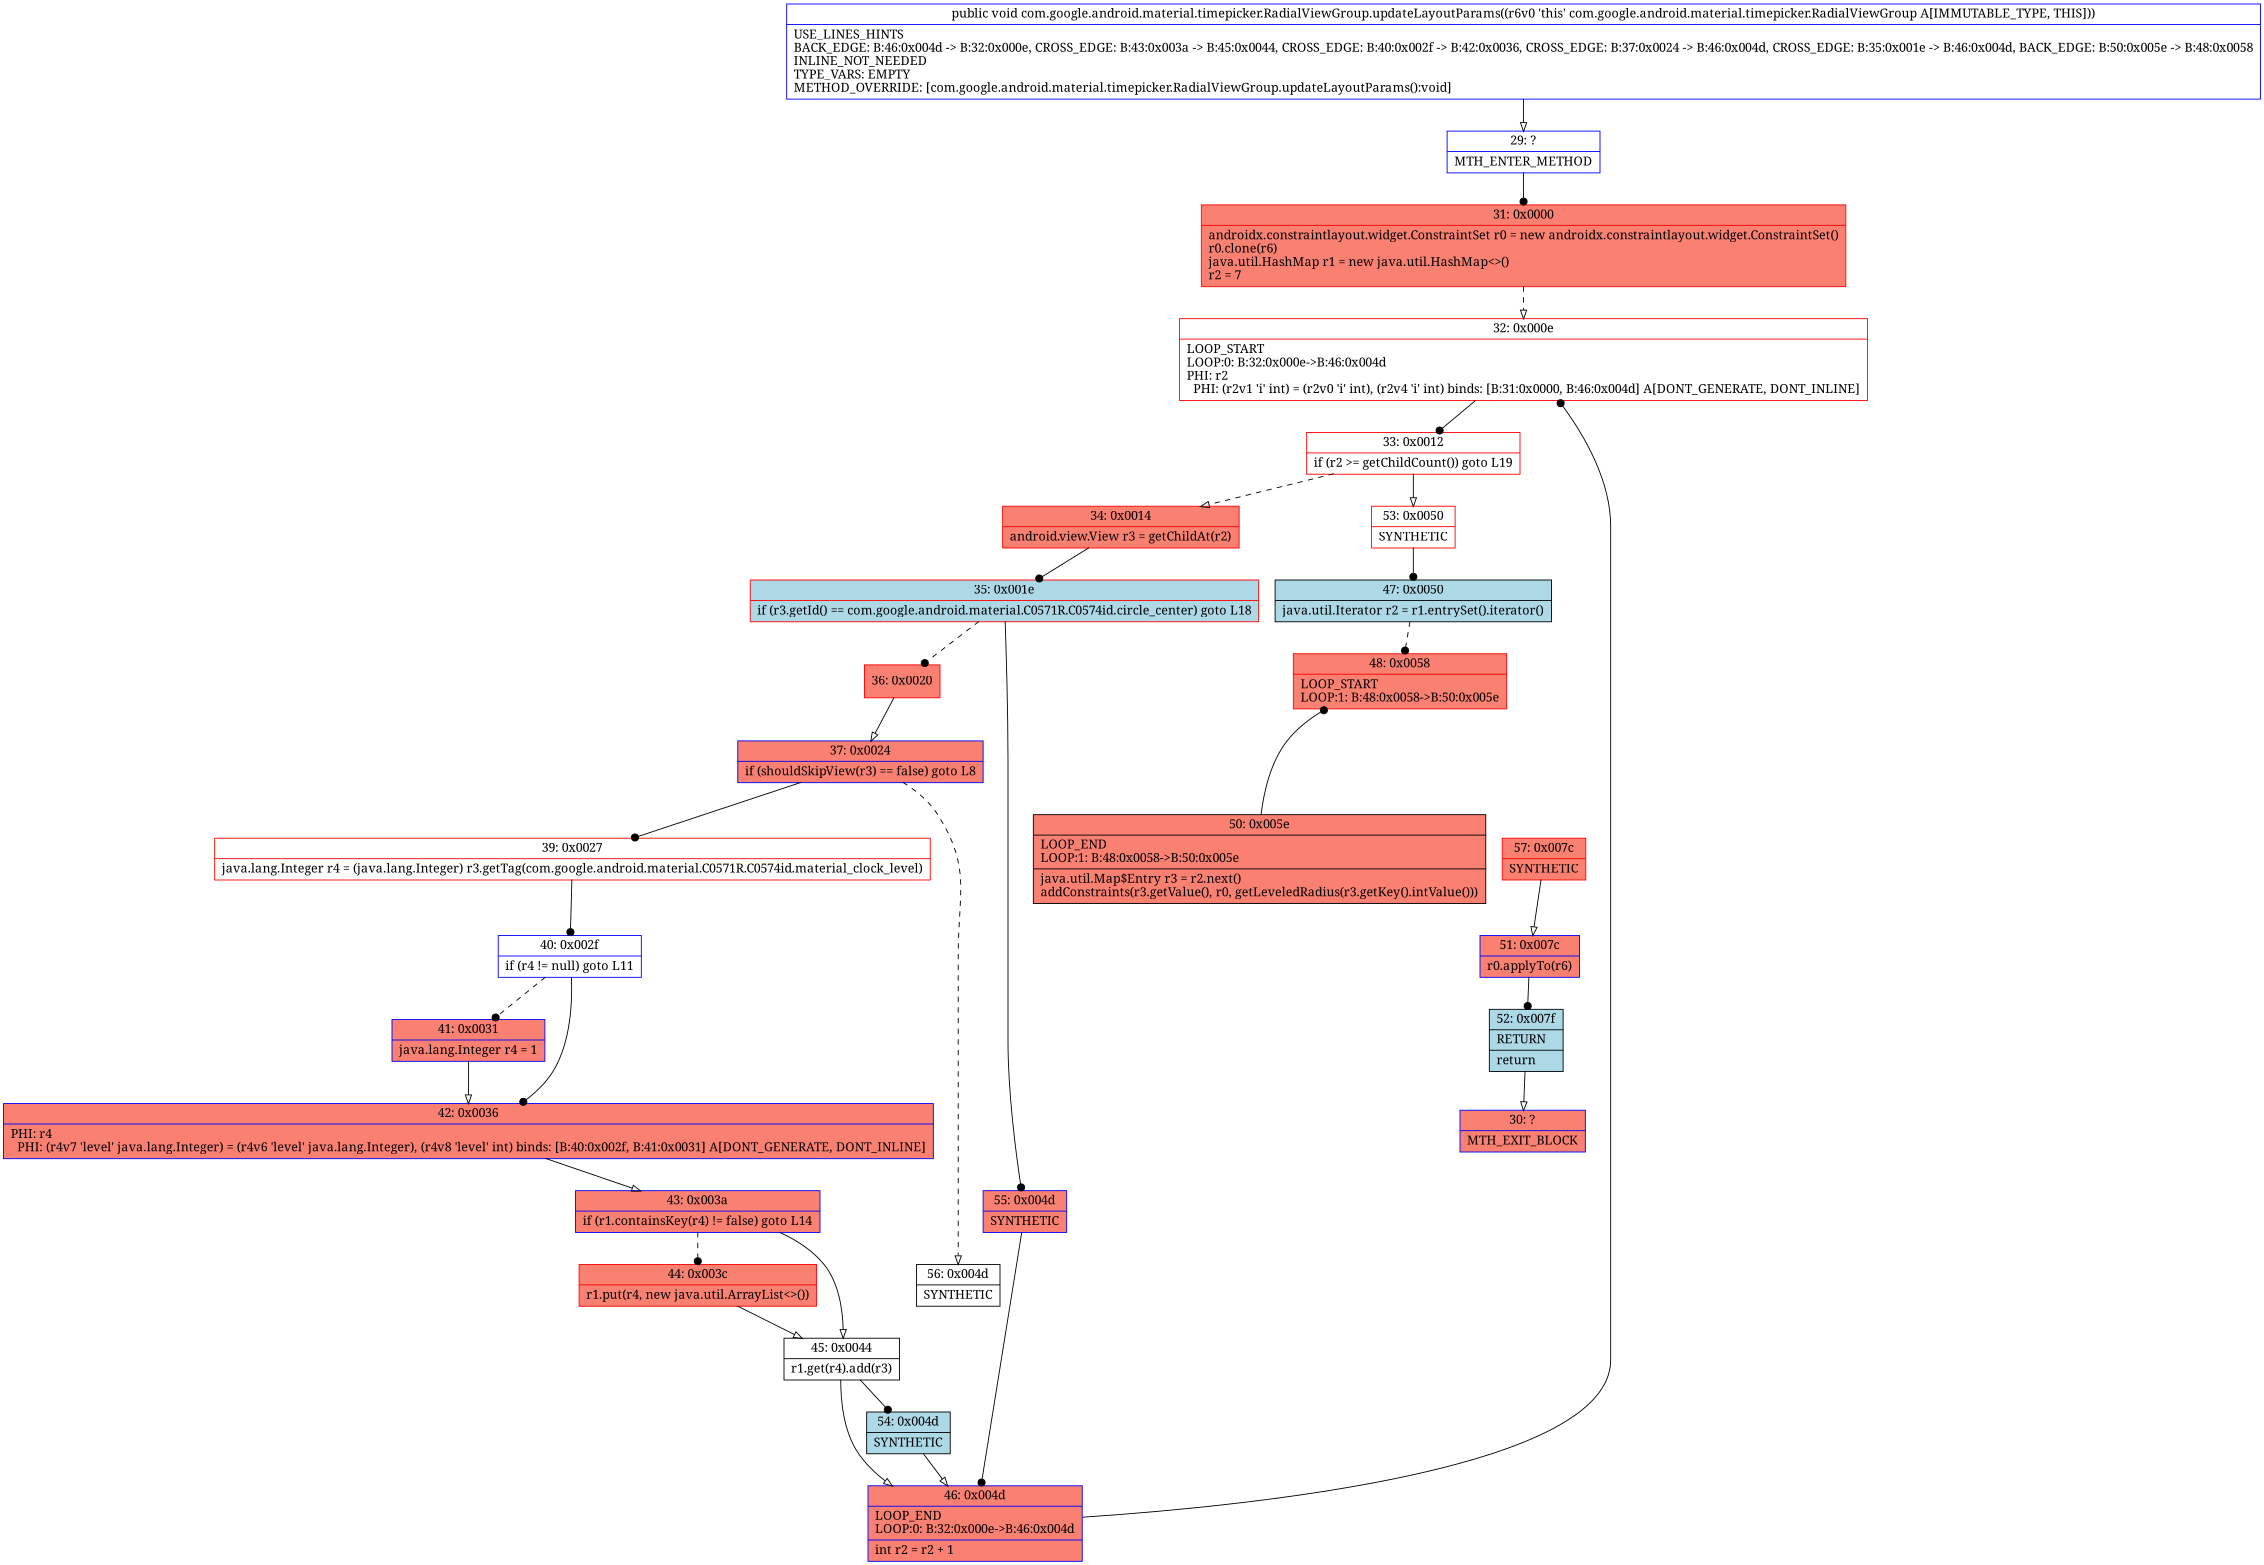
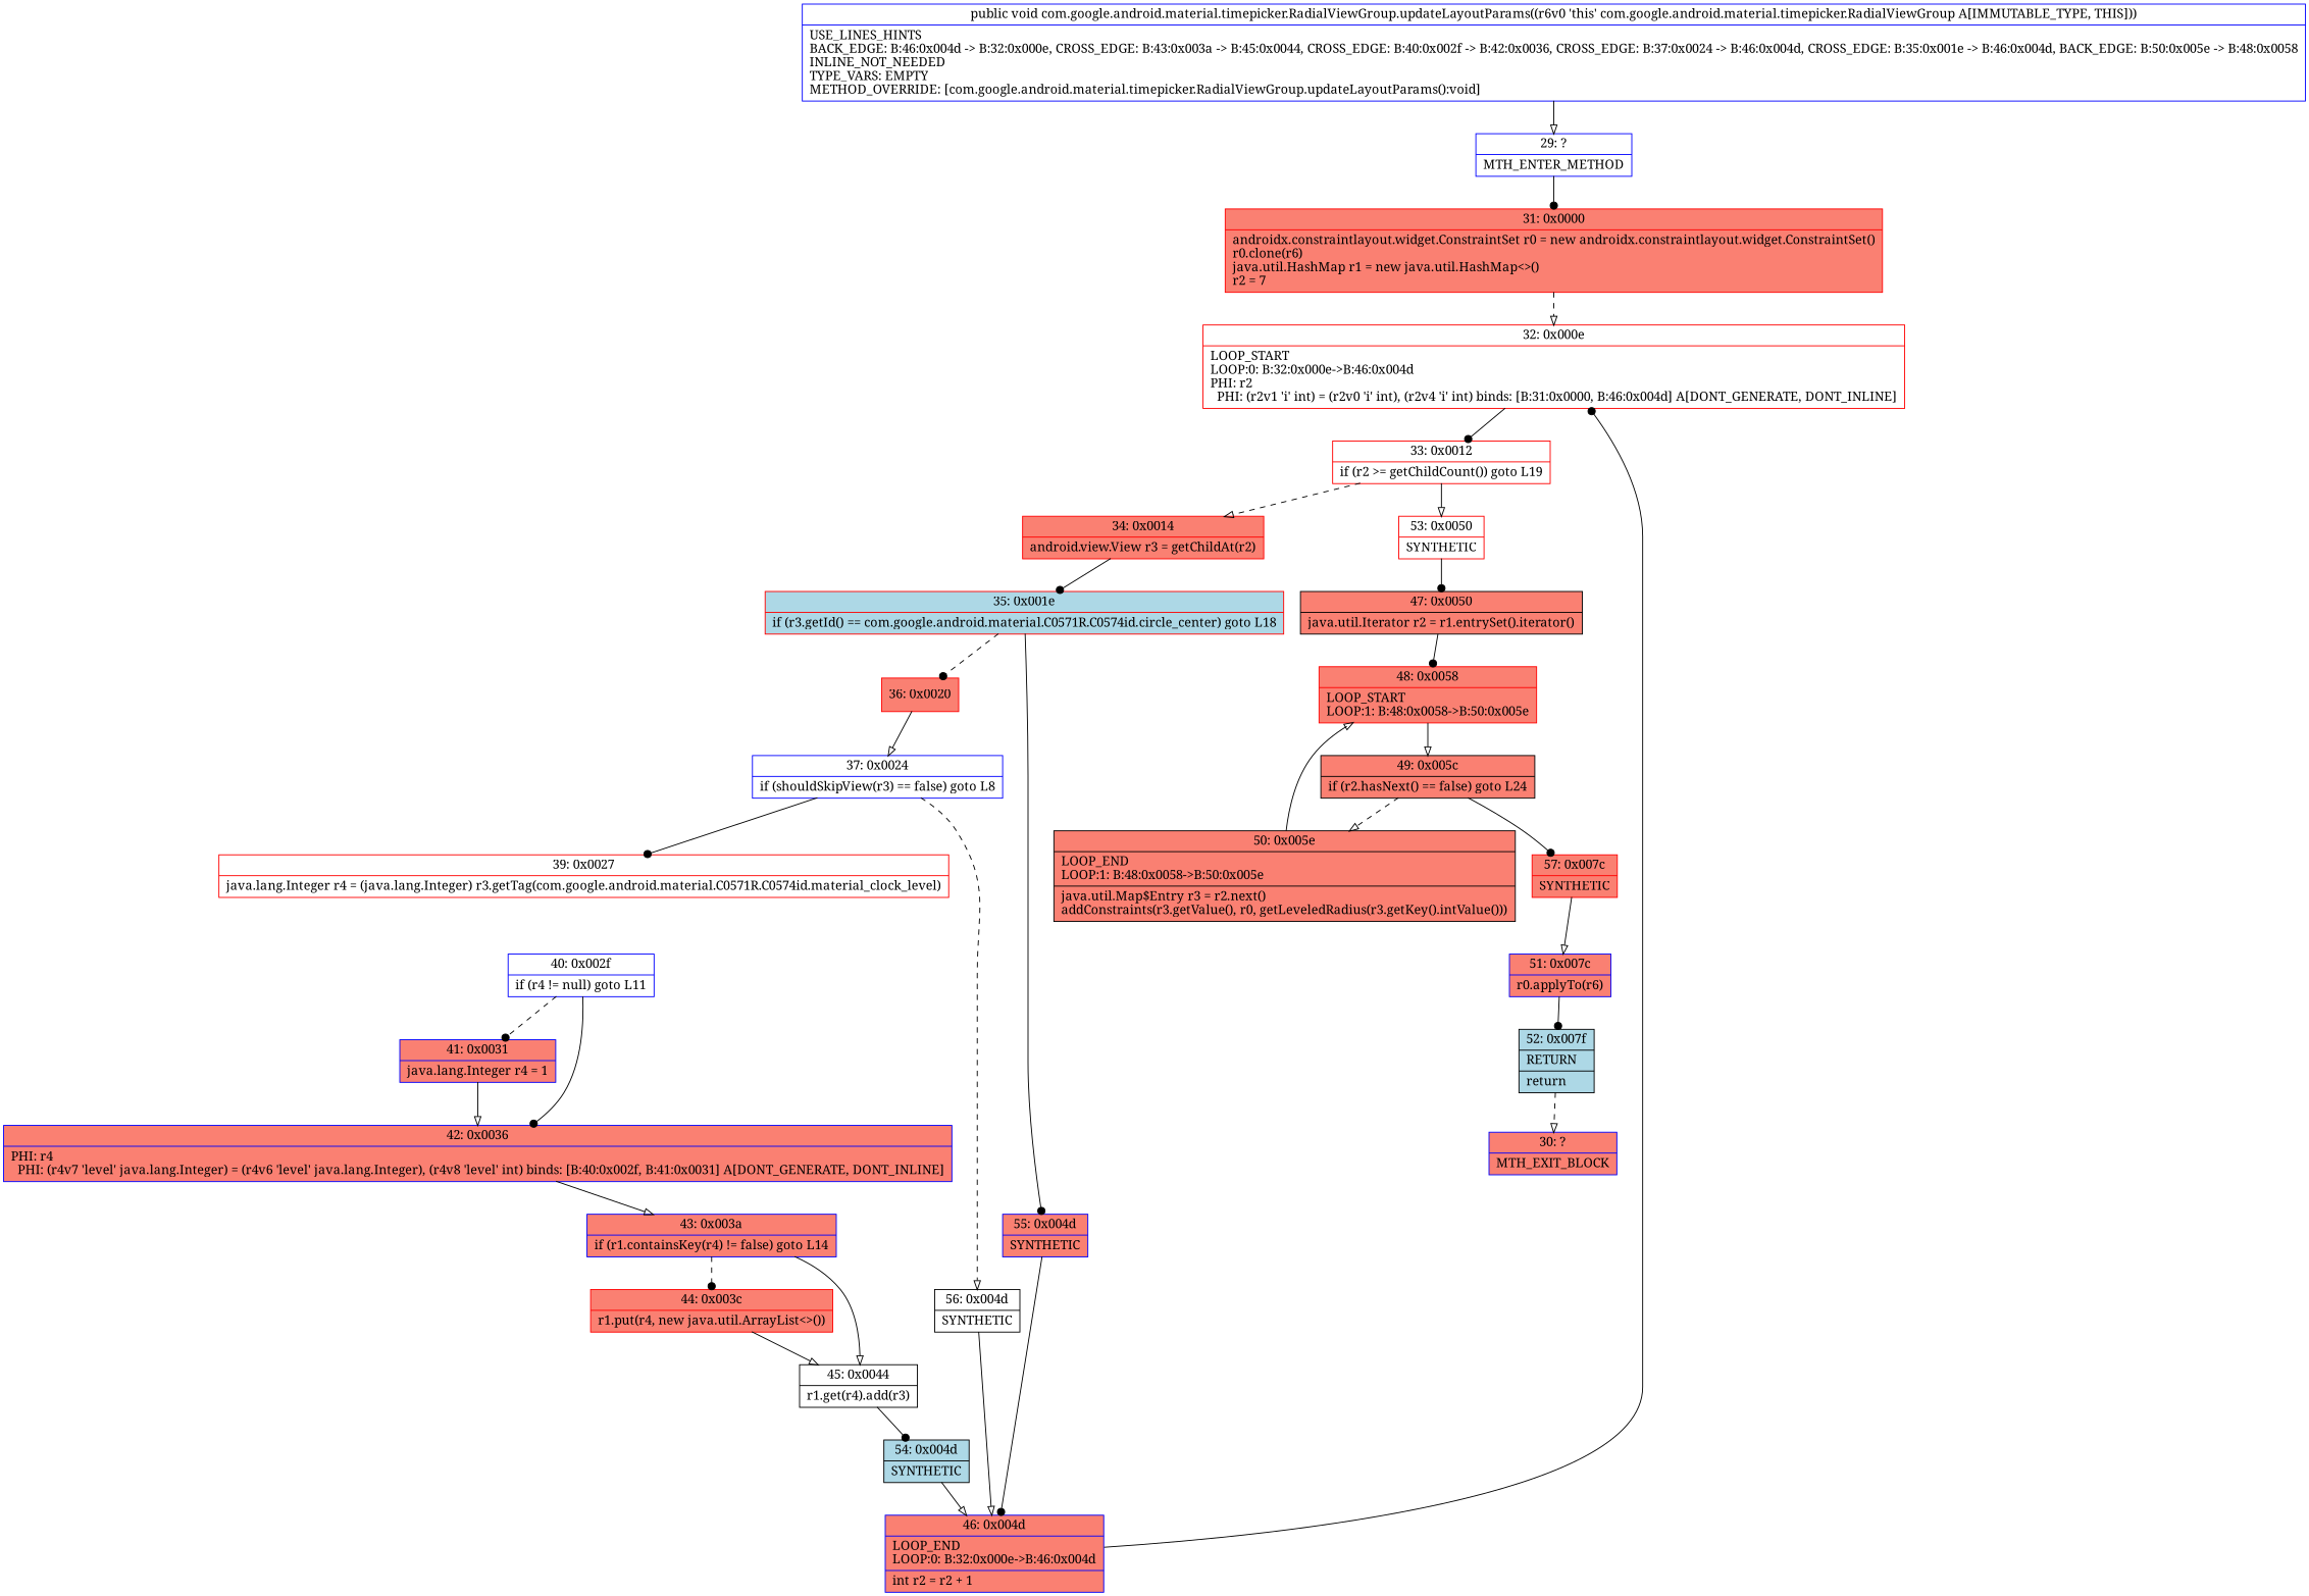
  digraph {
    fontname="Noto Serif"
    node [color=blue fillcolor=salmon fontname="Noto Serif" shape=record style=filled]
    edge [arrowhead=dot fontname="Noto Serif"]
    n1 [fillcolor=white label="{29\:\ ?|MTH_ENTER_METHOD\l}"]
    n2 [color=red label="{31\:\ 0x0000|androidx.constraintlayout.widget.ConstraintSet r0 = new androidx.constraintlayout.widget.ConstraintSet()\lr0.clone(r6)\ljava.util.HashMap r1 = new java.util.HashMap\<\>()\lr2 = 7\l}"]
    n3 [color=red fillcolor=white label="{32\:\ 0x000e|LOOP_START\lLOOP:0: B:32:0x000e\-\>B:46:0x004d\lPHI: r2 \l  PHI: (r2v1 'i' int) = (r2v0 'i' int), (r2v4 'i' int) binds: [B:31:0x0000, B:46:0x004d] A[DONT_GENERATE, DONT_INLINE]\l}"]
    n4 [color=red fillcolor=white label="{33\:\ 0x0012|if (r2 \>= getChildCount()) goto L19\l}"]
    n5 [color=red label="{34\:\ 0x0014|android.view.View r3 = getChildAt(r2)\l}"]
    n6 [color=red fillcolor=white label="{53\:\ 0x0050|SYNTHETIC\l}"]
    n7 [color=red fillcolor=lightblue label="{35\:\ 0x001e|if (r3.getId() == com.google.android.material.C0571R.C0574id.circle_center) goto L18\l}"]
-   n8 [color=black fillcolor=lightblue label="{47\:\ 0x0050|java.util.Iterator r2 = r1.entrySet().iterator()\l}"]
+   n8 [color=black label="{47\:\ 0x0050|java.util.Iterator r2 = r1.entrySet().iterator()\l}"]
    n9 [color=red label="{36\:\ 0x0020}"]
    n10 [label="{55\:\ 0x004d|SYNTHETIC\l}"]
-   n11 [label="{37\:\ 0x0024|if (shouldSkipView(r3) == false) goto L8\l}"]
+   n11 [fillcolor=white label="{37\:\ 0x0024|if (shouldSkipView(r3) == false) goto L8\l}"]
    n12 [label="{46\:\ 0x004d|LOOP_END\lLOOP:0: B:32:0x000e\-\>B:46:0x004d\l|int r2 = r2 + 1\l}"]
    n13 [color=red fillcolor=white label="{39\:\ 0x0027|java.lang.Integer r4 = (java.lang.Integer) r3.getTag(com.google.android.material.C0571R.C0574id.material_clock_level)\l}"]
    n14 [color=black fillcolor=white label="{56\:\ 0x004d|SYNTHETIC\l}"]
    n15 [fillcolor=white label="{40\:\ 0x002f|if (r4 != null) goto L11\l}"]
    n16 [label="{41\:\ 0x0031|java.lang.Integer r4 = 1\l}"]
    n17 [label="{42\:\ 0x0036|PHI: r4 \l  PHI: (r4v7 'level' java.lang.Integer) = (r4v6 'level' java.lang.Integer), (r4v8 'level' int) binds: [B:40:0x002f, B:41:0x0031] A[DONT_GENERATE, DONT_INLINE]\l}"]
    n18 [label="{43\:\ 0x003a|if (r1.containsKey(r4) != false) goto L14\l}"]
    n19 [color=red label="{44\:\ 0x003c|r1.put(r4, new java.util.ArrayList\<\>())\l}"]
    n20 [color=black fillcolor=white label="{45\:\ 0x0044|r1.get(r4).add(r3)\l}"]
    n21 [color=black fillcolor=lightblue label="{54\:\ 0x004d|SYNTHETIC\l}"]
    n22 [color=red label="{48\:\ 0x0058|LOOP_START\lLOOP:1: B:48:0x0058\-\>B:50:0x005e\l}"]
+   n23 [color=black label="{49\:\ 0x005c|if (r2.hasNext() == false) goto L24\l}"]
    n24 [color=black label="{50\:\ 0x005e|LOOP_END\lLOOP:1: B:48:0x0058\-\>B:50:0x005e\l|java.util.Map$Entry r3 = r2.next()\laddConstraints(r3.getValue(), r0, getLeveledRadius(r3.getKey().intValue()))\l}"]
    n25 [color=red label="{57\:\ 0x007c|SYNTHETIC\l}"]
    n26 [label="{51\:\ 0x007c|r0.applyTo(r6)\l}"]
    n27 [color=black fillcolor=lightblue label="{52\:\ 0x007f|RETURN\l|return\l}"]
    n28 [label="{30\:\ ?|MTH_EXIT_BLOCK\l}"]
    n29 [fillcolor=white label="{public void com.google.android.material.timepicker.RadialViewGroup.updateLayoutParams((r6v0 'this' com.google.android.material.timepicker.RadialViewGroup A[IMMUTABLE_TYPE, THIS]))  | USE_LINES_HINTS\lBACK_EDGE: B:46:0x004d \-\> B:32:0x000e, CROSS_EDGE: B:43:0x003a \-\> B:45:0x0044, CROSS_EDGE: B:40:0x002f \-\> B:42:0x0036, CROSS_EDGE: B:37:0x0024 \-\> B:46:0x004d, CROSS_EDGE: B:35:0x001e \-\> B:46:0x004d, BACK_EDGE: B:50:0x005e \-\> B:48:0x0058\lINLINE_NOT_NEEDED\lTYPE_VARS: EMPTY\lMETHOD_OVERRIDE: [com.google.android.material.timepicker.RadialViewGroup.updateLayoutParams():void]\l}"]
    n1 -> n2
    n2 -> n3 [arrowhead=onormal style=dashed]
    n3 -> n4
    n4 -> n5 [arrowhead=onormal style=dashed]
    n4 -> n6 [arrowhead=onormal]
    n5 -> n7
    n6 -> n8
    n7 -> n9 [style=dashed]
    n7 -> n10
-   n8 -> n22 [style=dashed]
+   n8 -> n22
    n9 -> n11 [arrowhead=onormal]
    n10 -> n12
    n11 -> n13
    n11 -> n14 [arrowhead=onormal style=dashed]
    n12 -> n3
-   n13 -> n15
-   n20 -> n12 [arrowhead=onormal]
+   n14 -> n12 [arrowhead=onormal]
    n15 -> n16 [style=dashed]
    n15 -> n17
    n16 -> n17 [arrowhead=onormal]
    n17 -> n18 [arrowhead=onormal]
    n18 -> n19 [style=dashed]
    n18 -> n20 [arrowhead=onormal]
    n19 -> n20 [arrowhead=onormal]
    n20 -> n21
    n21 -> n12 [arrowhead=onormal]
-   n24 -> n22
+   n22 -> n23 [arrowhead=onormal]
+   n23 -> n24 [arrowhead=onormal style=dashed]
+   n23 -> n25
+   n24 -> n22 [arrowhead=onormal]
    n25 -> n26 [arrowhead=onormal]
    n26 -> n27
-   n27 -> n28 [arrowhead=onormal]
+   n27 -> n28 [arrowhead=onormal style=dashed]
    n29 -> n1 [arrowhead=onormal]
  }
